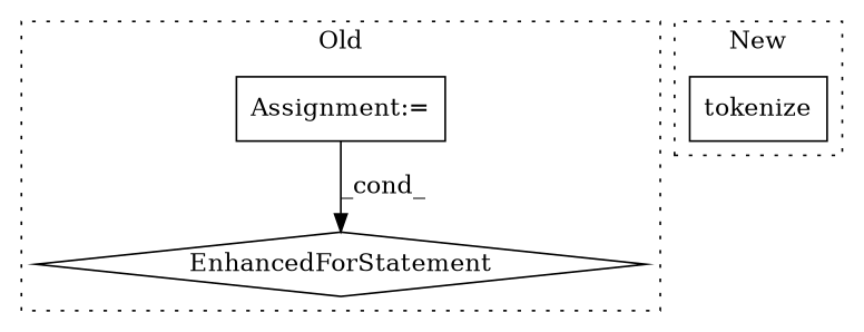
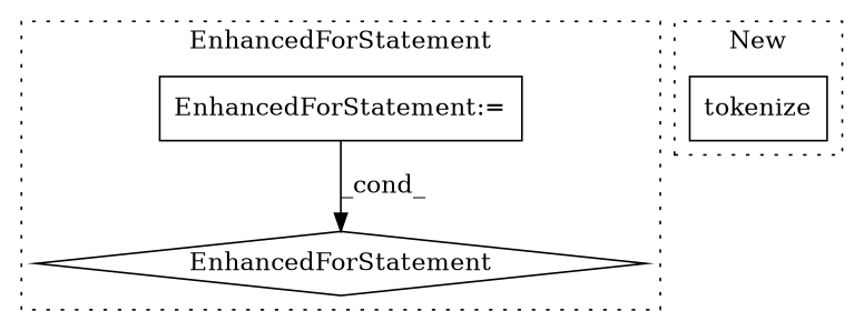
  digraph {
    node [shape=box]
    n1 [a=70 l="57,2" label=EnhancedForStatement s="3773,3844" shape=diamond]
-   n2 [a=7 l=1 label="Assignment:=" s=3582]
+   n2 [a=7 l=1 label="EnhancedForStatement:=" s=3582]
    n3 [a=32 l="9,1" label=tokenize s="3660,3683"]
    subgraph cluster_1 {
-     label=Old
+     label=EnhancedForStatement
      style=dotted
      n1
      n2
    }
    subgraph cluster_2 {
      label=New
      style=dotted
      n3
    }
    n2 -> n1 [label=_cond_]
  }
